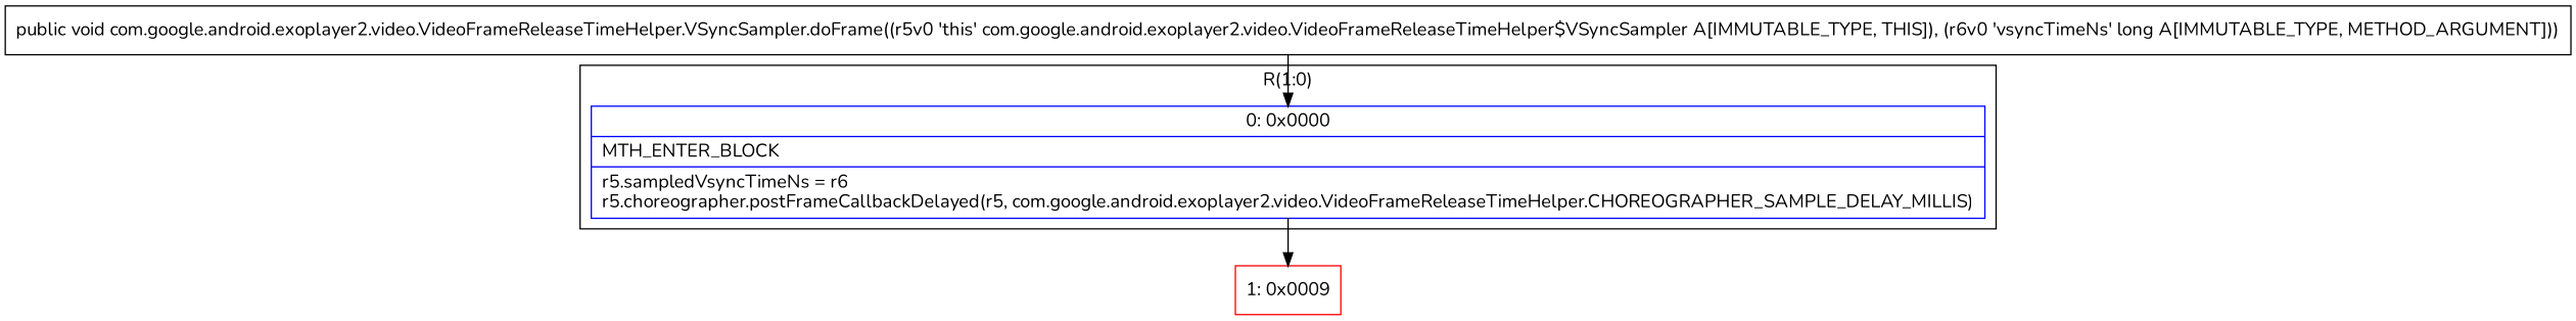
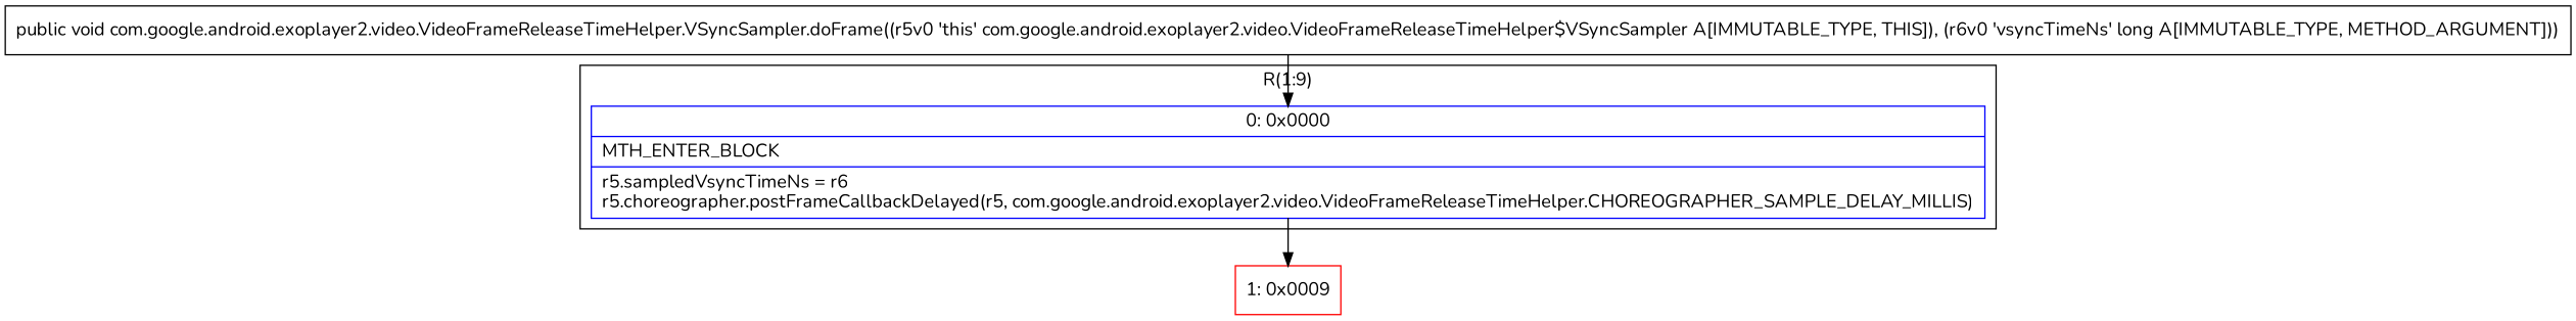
  digraph {
    fontname=Nunito
    node [shape=record fontname=Nunito]
    edge [fontname=Nunito]
    n1 [color=blue label="{0\:\ 0x0000|MTH_ENTER_BLOCK\l|r5.sampledVsyncTimeNs = r6\lr5.choreographer.postFrameCallbackDelayed(r5, com.google.android.exoplayer2.video.VideoFrameReleaseTimeHelper.CHOREOGRAPHER_SAMPLE_DELAY_MILLIS)\l}"]
    n2 [color=red label="{1\:\ 0x0009}"]
    n3 [label="{public void com.google.android.exoplayer2.video.VideoFrameReleaseTimeHelper.VSyncSampler.doFrame((r5v0 'this' com.google.android.exoplayer2.video.VideoFrameReleaseTimeHelper$VSyncSampler A[IMMUTABLE_TYPE, THIS]), (r6v0 'vsyncTimeNs' long A[IMMUTABLE_TYPE, METHOD_ARGUMENT])) }"]
    subgraph cluster_1 {
-     label="R(1:0)"
+     label="R(1:9)"
      n1
    }
    n1 -> n2
    n3 -> n1
  }
